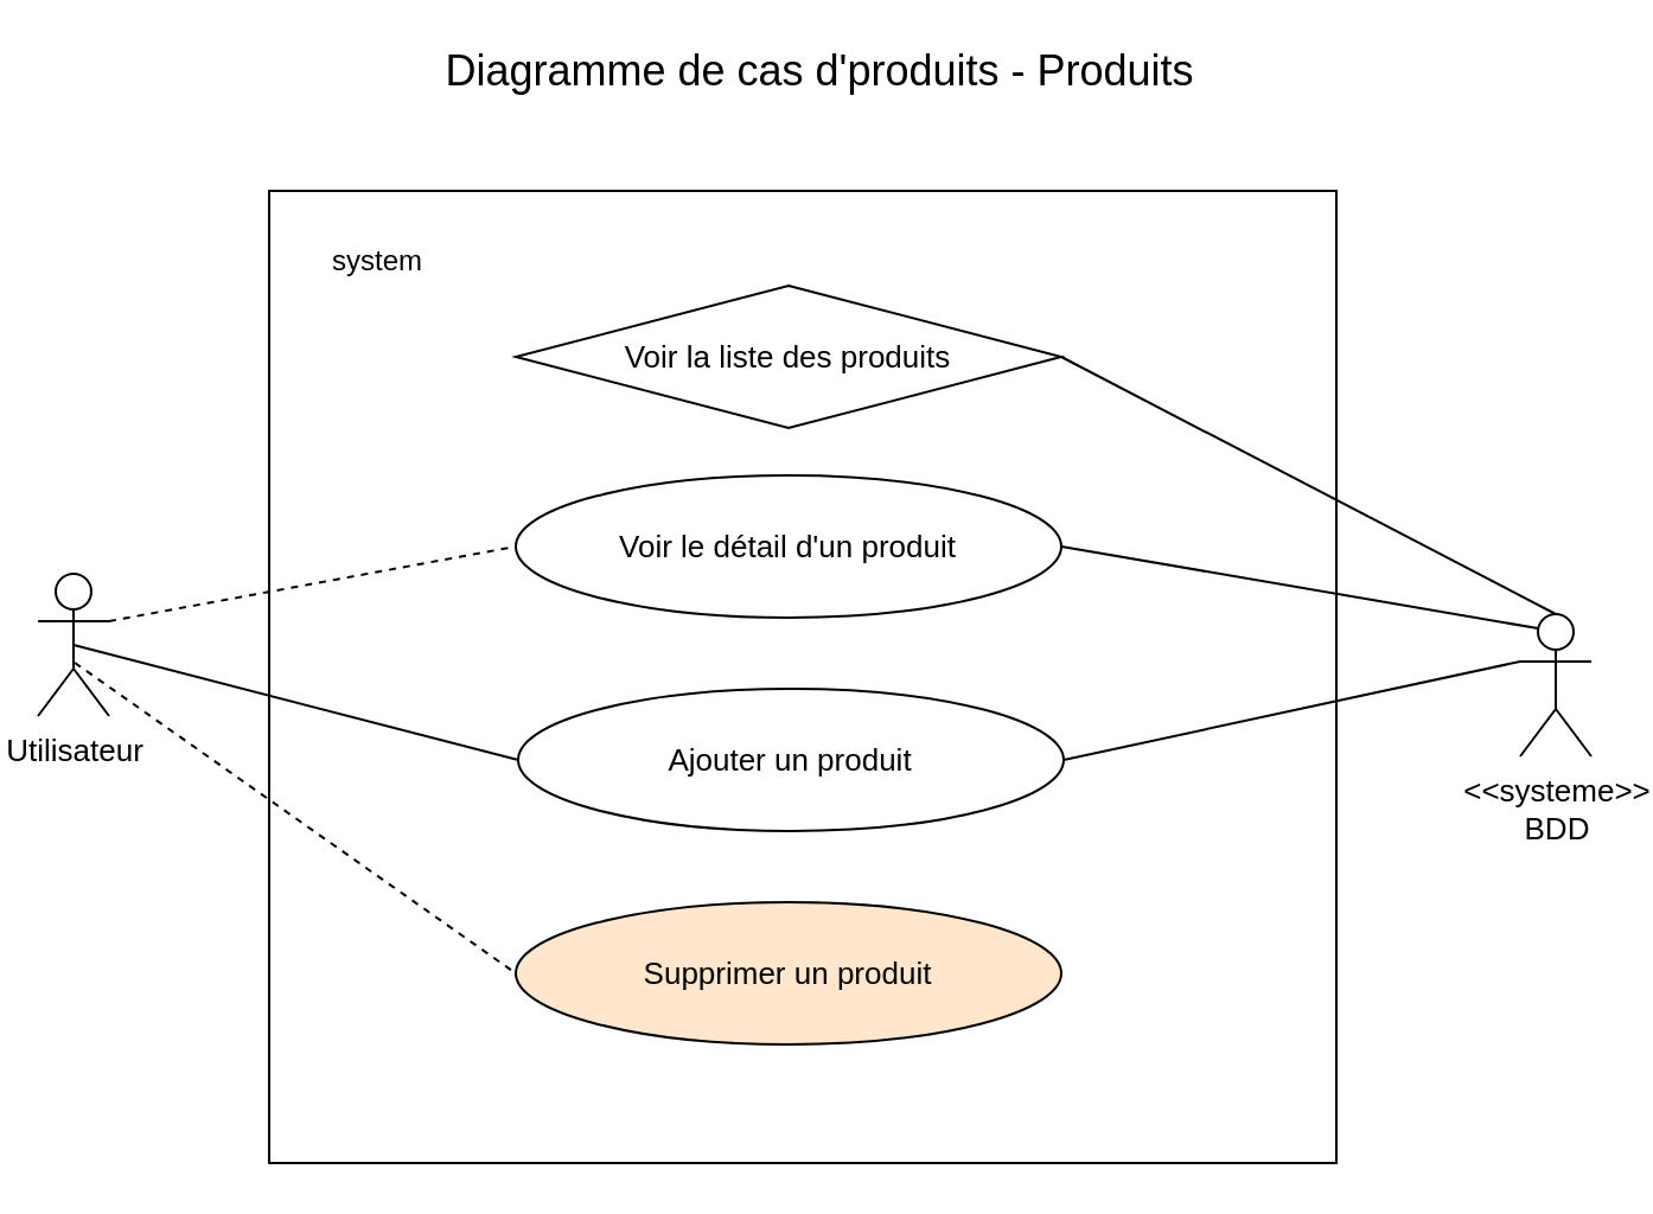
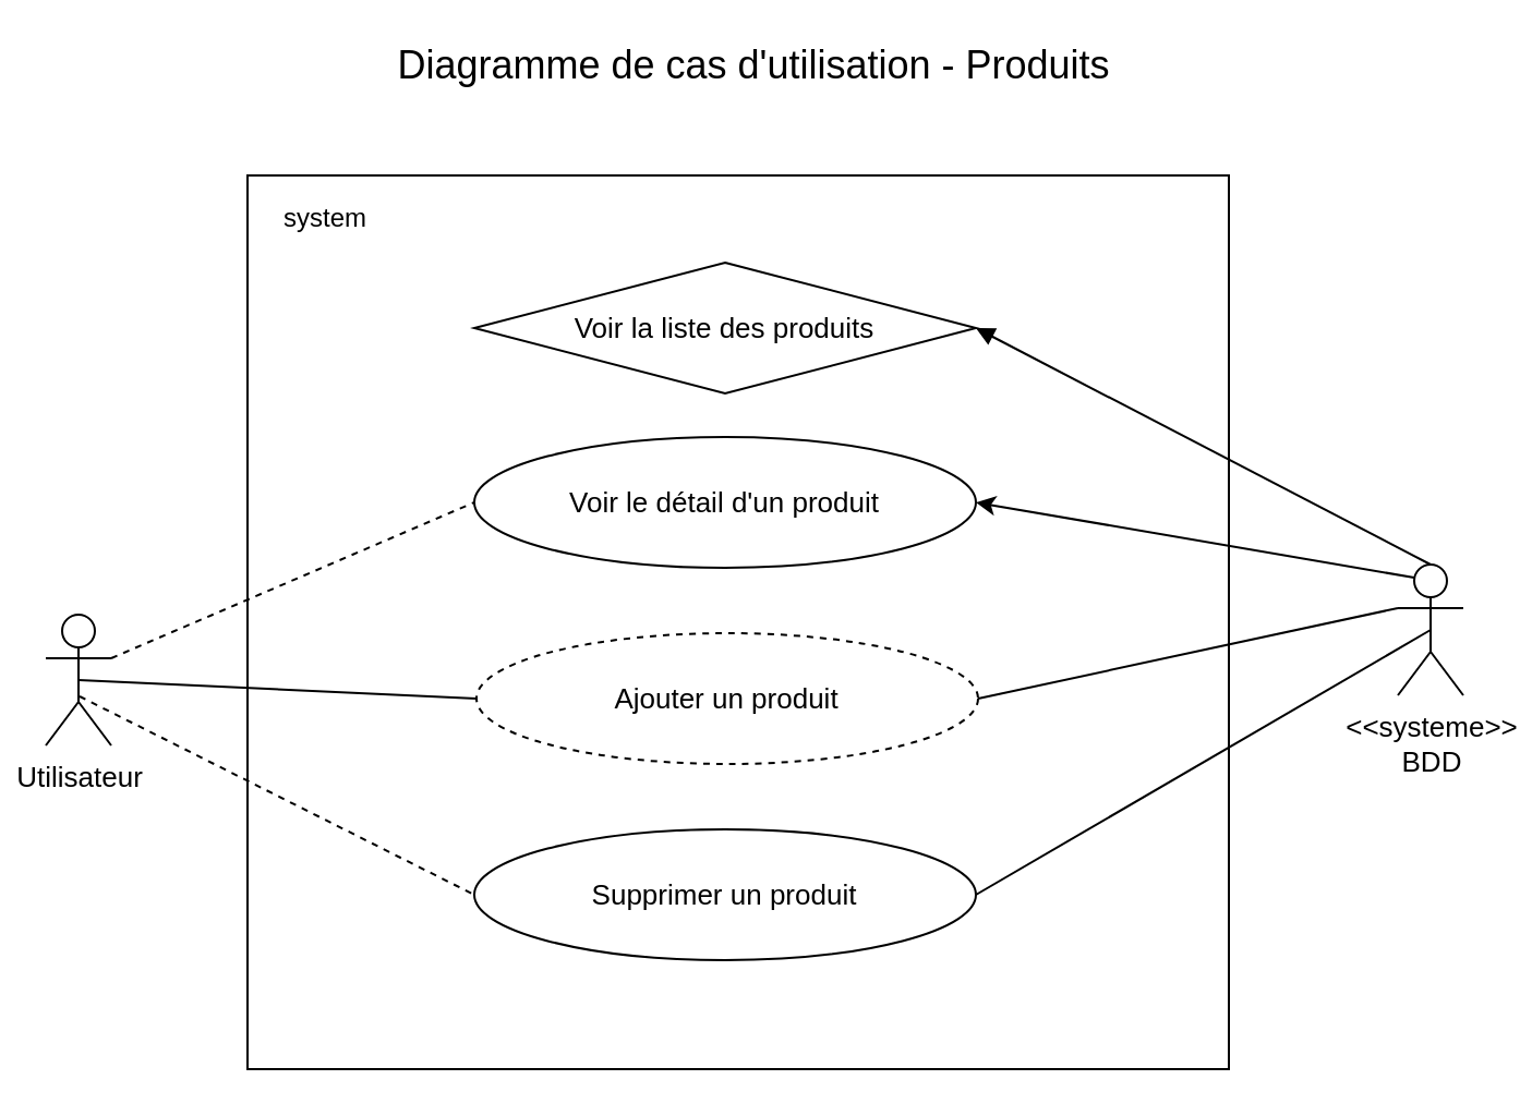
  <mxCell id="0" />
  <mxCell id="1" parent="0" />
  <mxCell id="2" value="" style="whiteSpace=wrap;html=1;" vertex="1" parent="1"><mxGeometry x="113" y="80" width="450" height="410" as="geometry" /></mxCell>
- <mxCell id="3" value="system" style="text;html=1;strokeColor=none;fillColor=none;align=center;verticalAlign=middle;whiteSpace=wrap;rounded=0;" vertex="1" parent="1"><mxGeometry x="139" y="100" width="40" height="20" as="geometry" /></mxCell>
- <mxCell id="4" value="Diagramme de cas d'produits - Produits" style="text;html=1;strokeColor=none;fillColor=none;align=center;verticalAlign=middle;whiteSpace=wrap;rounded=0;fontSize=18;" vertex="1" parent="1"><mxGeometry x="162" y="20" width="367" height="20" as="geometry" /></mxCell>
- <mxCell id="5" value="Utilisateur" style="shape=umlActor;verticalLabelPosition=bottom;labelBackgroundColor=#ffffff;verticalAlign=top;html=1;fontSize=13;" vertex="1" parent="1"><mxGeometry x="15.5" y="241.5" width="30" height="60" as="geometry" /></mxCell>
+ <mxCell id="3" value="system" style="text;html=1;strokeColor=none;fillColor=none;align=center;verticalAlign=middle;whiteSpace=wrap;rounded=0;" vertex="1" parent="1"><mxGeometry x="129" y="90" width="40" height="20" as="geometry" /></mxCell>
+ <mxCell id="4" value="Diagramme de cas d'utilisation - Produits" style="text;html=1;strokeColor=none;fillColor=none;align=center;verticalAlign=middle;whiteSpace=wrap;rounded=0;fontSize=18;" vertex="1" parent="1"><mxGeometry x="162" y="20" width="367" height="20" as="geometry" /></mxCell>
+ <mxCell id="5" value="Utilisateur" style="shape=umlActor;verticalLabelPosition=bottom;labelBackgroundColor=#ffffff;verticalAlign=top;html=1;fontSize=13;" vertex="1" parent="1"><mxGeometry x="20.5" y="281.5" width="30" height="60" as="geometry" /></mxCell>
  <mxCell id="6" value="&amp;lt;&amp;lt;systeme&amp;gt;&amp;gt;&lt;br&gt;BDD" style="shape=umlActor;verticalLabelPosition=bottom;labelBackgroundColor=#ffffff;verticalAlign=top;html=1;fontSize=13;" vertex="1" parent="1"><mxGeometry x="640.5" y="258.5" width="30" height="60" as="geometry" /></mxCell>
  <mxCell id="7" value="Voir la liste des produits" style="rhombus;whiteSpace=wrap;html=1;fontSize=13;" vertex="1" parent="1"><mxGeometry x="217" y="120" width="230" height="60" as="geometry" /></mxCell>
  <mxCell id="8" value="Voir le détail d'un produit" style="ellipse;whiteSpace=wrap;html=1;fontSize=13;" vertex="1" parent="1"><mxGeometry x="217" y="200" width="230" height="60" as="geometry" /></mxCell>
- <mxCell id="9" value="" style="endArrow=none;html=1;fontSize=15;entryX=1;entryY=0.5;entryDx=0;entryDy=0;exitX=0.25;exitY=0.1;exitDx=0;exitDy=0;exitPerimeter=0;" edge="1" parent="1" source="6" target="8"><mxGeometry width="50" height="50" relative="1" as="geometry"><mxPoint x="599" y="270" as="sourcePoint" /><mxPoint x="457" y="393" as="targetPoint" /></mxGeometry></mxCell>
- <mxCell id="10" value="" style="endArrow=none;html=1;fontSize=15;entryX=1;entryY=0.5;entryDx=0;entryDy=0;exitX=0.5;exitY=0;exitDx=0;exitDy=0;exitPerimeter=0;" edge="1" parent="1" source="6" target="7"><mxGeometry width="50" height="50" relative="1" as="geometry"><mxPoint x="636.5" y="339" as="sourcePoint" /><mxPoint x="457" y="280" as="targetPoint" /></mxGeometry></mxCell>
+ <mxCell id="9" value="" style="endArrow=classic;html=1;fontSize=15;entryX=1;entryY=0.5;entryDx=0;entryDy=0;exitX=0.25;exitY=0.1;exitDx=0;exitDy=0;exitPerimeter=0;" edge="1" parent="1" source="6" target="8"><mxGeometry width="50" height="50" relative="1" as="geometry"><mxPoint x="599" y="270" as="sourcePoint" /><mxPoint x="457" y="393" as="targetPoint" /></mxGeometry></mxCell>
+ <mxCell id="10" value="" style="endArrow=block;html=1;fontSize=15;entryX=1;entryY=0.5;entryDx=0;entryDy=0;exitX=0.5;exitY=0;exitDx=0;exitDy=0;exitPerimeter=0;" edge="1" parent="1" source="6" target="7"><mxGeometry width="50" height="50" relative="1" as="geometry"><mxPoint x="636.5" y="339" as="sourcePoint" /><mxPoint x="457" y="280" as="targetPoint" /></mxGeometry></mxCell>
  <mxCell id="11" value="" style="endArrow=none;html=1;fontSize=15;entryX=0;entryY=0.5;entryDx=0;entryDy=0;exitX=1;exitY=0.333;exitDx=0;exitDy=0;exitPerimeter=0;dashed=1;" edge="1" parent="1" source="5" target="8"><mxGeometry width="50" height="50" relative="1" as="geometry"><mxPoint x="59" y="213" as="sourcePoint" /><mxPoint x="227" y="170" as="targetPoint" /></mxGeometry></mxCell>
- <mxCell id="12" value="Ajouter un produit" style="ellipse;whiteSpace=wrap;html=1;fontSize=13;" vertex="1" parent="1"><mxGeometry x="218" y="290" width="230" height="60" as="geometry" /></mxCell>
- <mxCell id="13" value="Supprimer un produit" style="ellipse;whiteSpace=wrap;html=1;fontSize=13;fillColor=#ffe6cc;" vertex="1" parent="1"><mxGeometry x="217" y="380" width="230" height="60" as="geometry" /></mxCell>
+ <mxCell id="12" value="Ajouter un produit" style="ellipse;whiteSpace=wrap;html=1;fontSize=13;dashed=1;" vertex="1" parent="1"><mxGeometry x="218" y="290" width="230" height="60" as="geometry" /></mxCell>
+ <mxCell id="13" value="Supprimer un produit" style="ellipse;whiteSpace=wrap;html=1;fontSize=13;" vertex="1" parent="1"><mxGeometry x="217" y="380" width="230" height="60" as="geometry" /></mxCell>
  <mxCell id="14" value="" style="endArrow=none;html=1;fontSize=15;entryX=0;entryY=0.5;entryDx=0;entryDy=0;exitX=0.5;exitY=0.5;exitDx=0;exitDy=0;exitPerimeter=0;" edge="1" parent="1" source="5" target="12"><mxGeometry width="50" height="50" relative="1" as="geometry"><mxPoint x="49" y="300" as="sourcePoint" /><mxPoint x="227" y="240" as="targetPoint" /></mxGeometry></mxCell>
  <mxCell id="15" value="" style="endArrow=none;html=1;fontSize=15;entryX=0;entryY=0.5;entryDx=0;entryDy=0;exitX=0.517;exitY=0.625;exitDx=0;exitDy=0;exitPerimeter=0;dashed=1;" edge="1" parent="1" source="5" target="13"><mxGeometry width="50" height="50" relative="1" as="geometry"><mxPoint x="70.5" y="321.5" as="sourcePoint" /><mxPoint x="237" y="250" as="targetPoint" /></mxGeometry></mxCell>
  <mxCell id="16" value="" style="endArrow=none;html=1;fontSize=15;entryX=0;entryY=0.333;entryDx=0;entryDy=0;exitX=1;exitY=0.5;exitDx=0;exitDy=0;entryPerimeter=0;" edge="1" parent="1" source="12" target="6"><mxGeometry width="50" height="50" relative="1" as="geometry"><mxPoint x="80.5" y="331.5" as="sourcePoint" /><mxPoint x="247" y="260" as="targetPoint" /></mxGeometry></mxCell>
+ <mxCell id="17" value="" style="endArrow=none;html=1;fontSize=15;entryX=1;entryY=0.5;entryDx=0;entryDy=0;exitX=0.5;exitY=0.5;exitDx=0;exitDy=0;exitPerimeter=0;" edge="1" parent="1" source="6" target="13"><mxGeometry width="50" height="50" relative="1" as="geometry"><mxPoint x="90.5" y="341.5" as="sourcePoint" /><mxPoint x="257" y="270" as="targetPoint" /></mxGeometry></mxCell>
